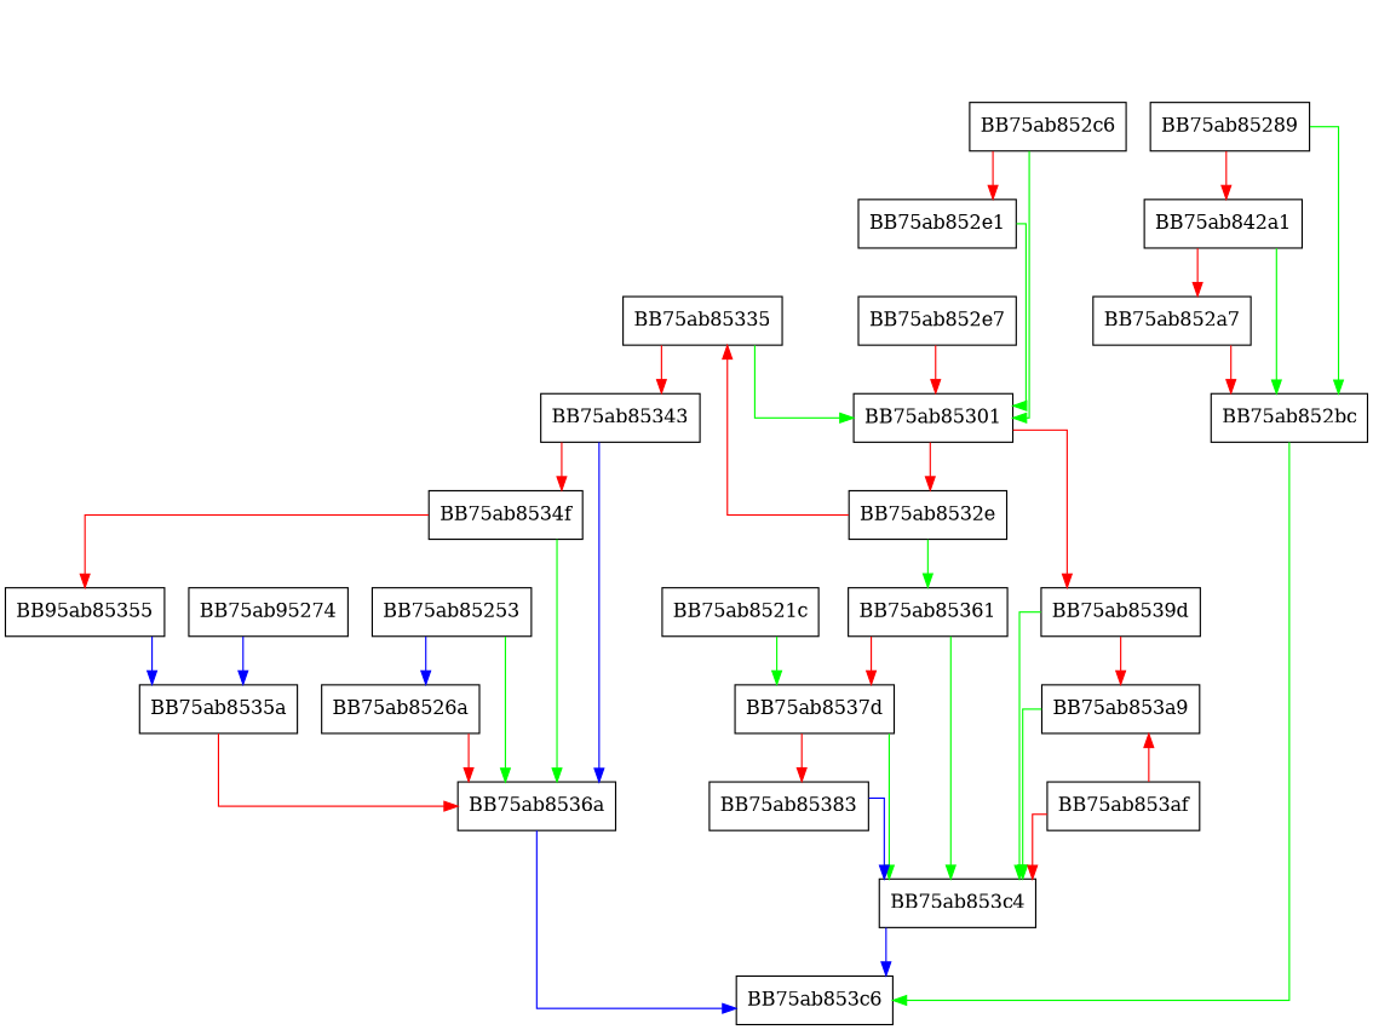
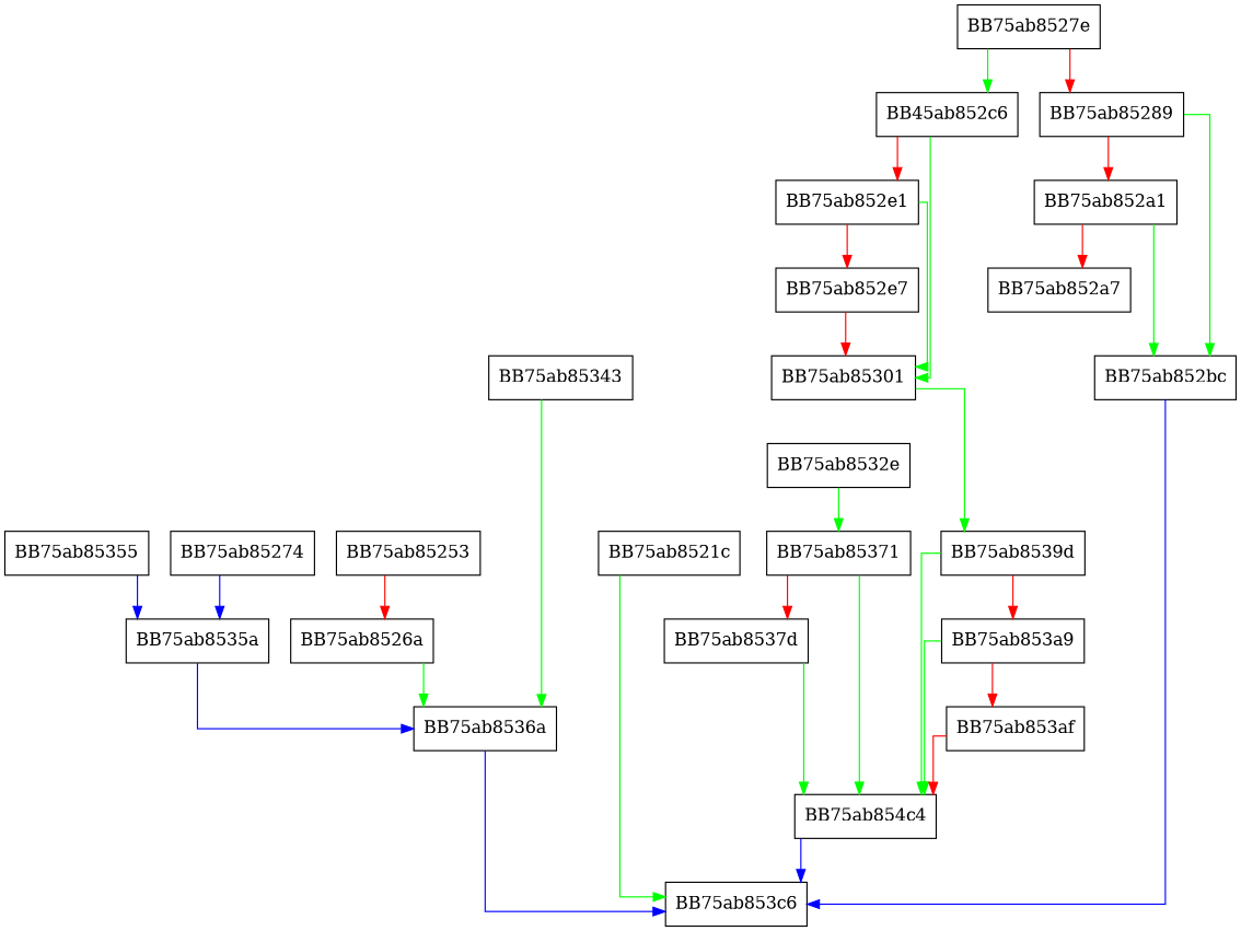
  digraph {
    splines=ortho
    node [shape=box]
    edge [color=red]
    BB75ab8521c
    BB75ab853c6
-   BB75ab852c6
+   BB75ab8527e
+   BB75ab852c6 [label=BB45ab852c6]
    BB75ab85289
    BB75ab85253
    BB75ab8536a
    BB75ab8526a
    BB75ab85301
    BB75ab852e1
    BB75ab852bc
-   BB75ab852a1 [label=BB75ab842a1]
-   BB75ab85274 [label=BB75ab95274]
+   BB75ab852a1
+   BB75ab85274
    BB75ab8535a
    BB75ab8539d
    BB75ab8532e
    BB75ab852e7
    BB75ab852a7
-   BB75ab853c4
+   BB75ab853c4 [label=BB75ab854c4]
    BB75ab853a9
-   BB75ab85371 [label=BB75ab85361]
-   BB75ab85335
+   BB75ab85371
    BB75ab853af
    BB75ab8537d
    BB75ab85343
-   BB75ab85383
-   BB75ab8534f
-   BB75ab85355 [label=BB95ab85355]
-   BB75ab8521c -> BB75ab8537d [color=green]
+   BB75ab85355
+   BB75ab8521c -> BB75ab853c6 [color=green]
+   BB75ab8527e -> BB75ab852c6 [color=green]
+   BB75ab8527e -> BB75ab85289
    BB75ab852c6 -> BB75ab85301 [color=green]
    BB75ab852c6 -> BB75ab852e1
    BB75ab85289 -> BB75ab852bc [color=green]
    BB75ab85289 -> BB75ab852a1
-   BB75ab85253 -> BB75ab8536a [color=green]
-   BB75ab85253 -> BB75ab8526a [color=blue]
+   BB75ab85253 -> BB75ab8526a
    BB75ab8536a -> BB75ab853c6 [color=blue]
-   BB75ab8526a -> BB75ab8536a
-   BB75ab85301 -> BB75ab8539d
-   BB75ab85301 -> BB75ab8532e
+   BB75ab8526a -> BB75ab8536a [color=green]
+   BB75ab85301 -> BB75ab8539d [color=green]
    BB75ab852e1 -> BB75ab85301 [color=green]
-   BB75ab852bc -> BB75ab853c6 [color=green]
+   BB75ab852e1 -> BB75ab852e7
+   BB75ab852bc -> BB75ab853c6 [color=blue]
    BB75ab852a1 -> BB75ab852bc [color=green]
    BB75ab852a1 -> BB75ab852a7
    BB75ab85274 -> BB75ab8535a [color=blue]
-   BB75ab8535a -> BB75ab8536a
+   BB75ab8535a -> BB75ab8536a [color=blue]
    BB75ab8539d -> BB75ab853c4 [color=green]
    BB75ab8539d -> BB75ab853a9
    BB75ab8532e -> BB75ab85371 [color=green]
-   BB75ab8532e -> BB75ab85335
    BB75ab852e7 -> BB75ab85301
-   BB75ab852a7 -> BB75ab852bc
    BB75ab853c4 -> BB75ab853c6 [color=blue]
    BB75ab853a9 -> BB75ab853c4 [color=green]
-   BB75ab853af -> BB75ab853a9
+   BB75ab853a9 -> BB75ab853af
    BB75ab85371 -> BB75ab853c4 [color=green]
    BB75ab85371 -> BB75ab8537d
-   BB75ab85335 -> BB75ab85301 [color=green]
-   BB75ab85335 -> BB75ab85343
    BB75ab853af -> BB75ab853c4
    BB75ab8537d -> BB75ab853c4 [color=green]
-   BB75ab8537d -> BB75ab85383
-   BB75ab85343 -> BB75ab8536a [color=blue]
-   BB75ab85343 -> BB75ab8534f
-   BB75ab85383 -> BB75ab853c4 [color=blue]
-   BB75ab8534f -> BB75ab8536a [color=green]
-   BB75ab8534f -> BB75ab85355
+   BB75ab85343 -> BB75ab8536a [color=green]
    BB75ab85355 -> BB75ab8535a [color=blue]
  }
